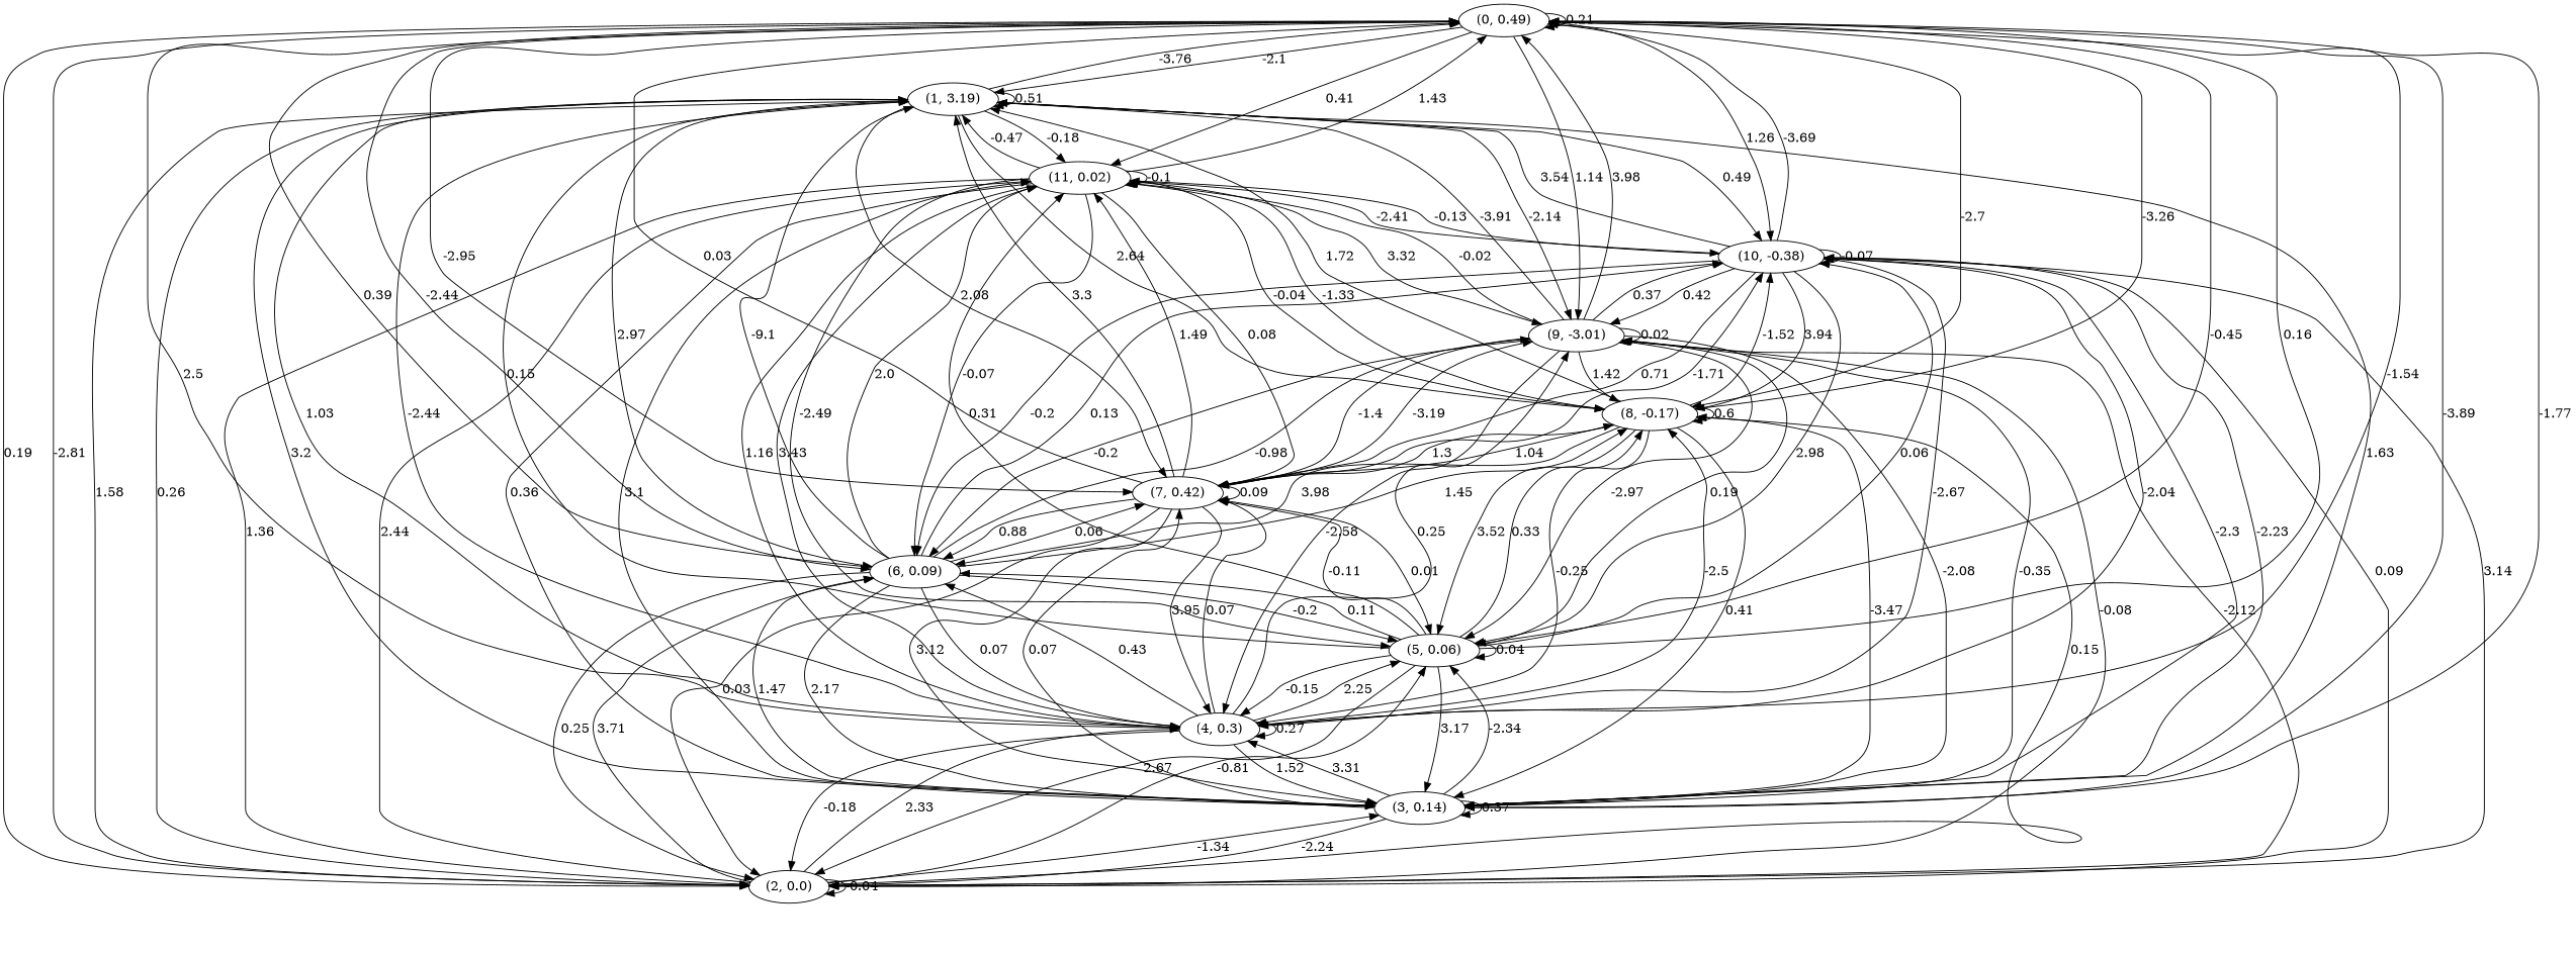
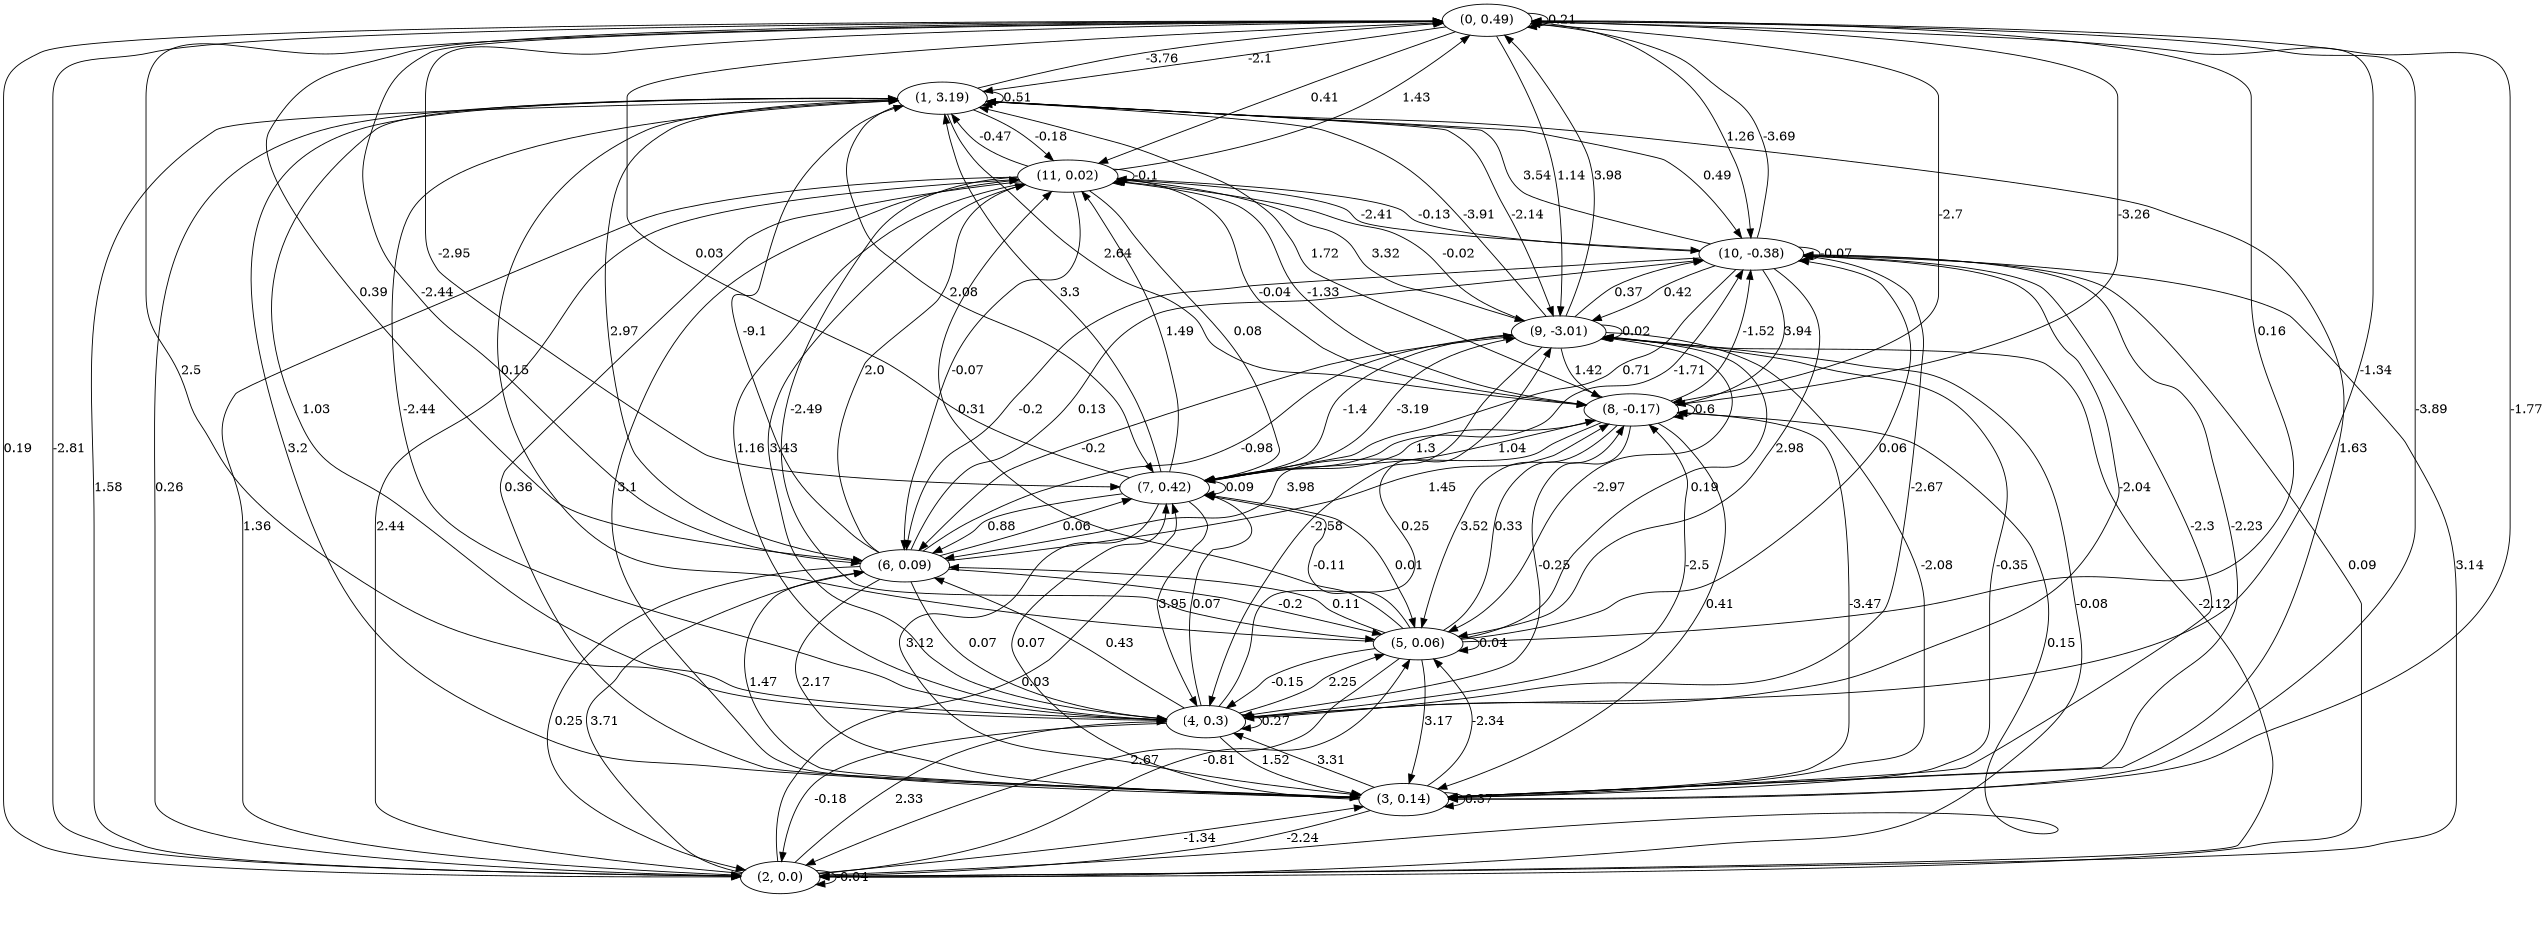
  digraph {
    n1 [label="(0, 0.49)"]
    n2 [label="(1, 3.19)"]
    n3 [label="(2, 0.0)"]
    n4 [label="(3, 0.14)"]
    n5 [label="(4, 0.3)"]
    n6 [label="(5, 0.06)"]
    n7 [label="(6, 0.09)"]
    n8 [label="(7, 0.42)"]
    n9 [label="(8, -0.17)"]
    n10 [label="(9, -3.01)"]
    n11 [label="(10, -0.38)"]
    n12 [label="(11, 0.02)"]
    n1 -> n1 [label=0.21]
    n1 -> n2 [label=-2.1]
    n1 -> n3 [label=0.19]
    n1 -> n4 [label=-3.89]
-   n1 -> n5 [label=-1.54]
-   n1 -> n6 [label=-0.45]
+   n1 -> n5 [label=-1.34]
    n1 -> n7 [label=-2.44]
    n1 -> n8 [label=-2.95]
    n1 -> n9 [label=-2.7]
    n1 -> n10 [label=1.14]
    n1 -> n11 [label=1.26]
    n1 -> n12 [label=0.41]
    n2 -> n1 [label=-3.76]
    n2 -> n2 [label=0.51]
    n2 -> n3 [label=1.58]
    n2 -> n4 [label=3.2]
    n2 -> n5 [label=1.03]
    n2 -> n7 [label=2.97]
    n2 -> n8 [label=2.08]
    n2 -> n9 [label=2.64]
    n2 -> n10 [label=-2.14]
    n2 -> n11 [label=0.49]
    n2 -> n12 [label=-0.18]
    n3 -> n1 [label=-2.81]
    n3 -> n2 [label=0.26]
    n3 -> n3 [label=-0.04]
    n3 -> n4 [label=-1.34]
    n3 -> n5 [label=2.33]
    n3 -> n6 [label=-0.81]
    n3 -> n7 [label=3.71]
    n3 -> n9 [label=0.15]
    n3 -> n10 [label=-2.12]
    n3 -> n11 [label=3.14]
    n3 -> n12 [label=2.44]
    n4 -> n1 [label=-1.77]
    n4 -> n2 [label=1.63]
    n4 -> n3 [label=-2.24]
    n4 -> n4 [label=0.37]
    n4 -> n5 [label=3.31]
    n4 -> n6 [label=-2.34]
    n4 -> n7 [label=1.47]
    n4 -> n8 [label=0.07]
    n4 -> n9 [label=-3.47]
    n4 -> n10 [label=-0.35]
    n4 -> n11 [label=-2.23]
    n4 -> n12 [label=3.1]
    n5 -> n1 [label=2.5]
    n5 -> n2 [label=-2.44]
    n5 -> n3 [label=-0.18]
    n5 -> n4 [label=1.52]
    n5 -> n5 [label=0.27]
    n5 -> n6 [label=2.25]
    n5 -> n7 [label=0.43]
    n5 -> n8 [label=0.07]
    n5 -> n9 [label=-2.5]
    n5 -> n10 [label=0.25]
    n5 -> n11 [label=-2.04]
    n5 -> n12 [label=3.43]
    n6 -> n1 [label=0.16]
    n6 -> n2 [label=0.15]
    n6 -> n3 [label=2.67]
    n6 -> n4 [label=3.17]
    n6 -> n5 [label=-0.15]
    n6 -> n6 [label=0.04]
    n6 -> n7 [label=0.11]
    n6 -> n8 [label=-0.11]
    n6 -> n9 [label=0.33]
    n6 -> n10 [label=0.19]
    n6 -> n11 [label=0.06]
    n6 -> n12 [label=0.31]
    n7 -> n1 [label=0.39]
    n7 -> n2 [label=-9.1]
    n7 -> n3 [label=0.25]
    n7 -> n4 [label=2.17]
    n7 -> n5 [label=0.07]
    n7 -> n6 [label=-0.2]
    n7 -> n8 [label=0.06]
    n7 -> n9 [label=1.45]
    n7 -> n10 [label=-0.98]
    n7 -> n11 [label=0.13]
    n7 -> n12 [label=2.0]
    n8 -> n1 [label=0.03]
    n8 -> n2 [label=3.3]
-   n8 -> n3 [label=0.03]
+   n3 -> n8 [label=0.03]
    n8 -> n4 [label=3.12]
    n8 -> n5 [label=3.95]
    n8 -> n6 [label=0.01]
    n8 -> n7 [label=0.88]
    n8 -> n8 [label=0.09]
    n8 -> n9 [label=1.04]
    n8 -> n10 [label=-3.19]
    n8 -> n11 [label=-1.71]
    n8 -> n12 [label=1.49]
    n9 -> n1 [label=-3.26]
    n9 -> n2 [label=1.72]
    n9 -> n4 [label=0.41]
    n9 -> n5 [label=-0.25]
    n9 -> n6 [label=3.52]
    n9 -> n7 [label=3.98]
    n9 -> n8 [label=1.3]
    n9 -> n9 [label=0.6]
    n9 -> n11 [label=-1.52]
    n9 -> n12 [label=-1.33]
    n10 -> n1 [label=3.98]
    n10 -> n2 [label=-3.91]
    n10 -> n3 [label=-0.08]
    n10 -> n4 [label=-2.08]
    n10 -> n5 [label=-2.58]
    n10 -> n6 [label=-2.97]
    n10 -> n7 [label=-0.2]
    n10 -> n8 [label=-1.4]
    n10 -> n9 [label=1.42]
    n10 -> n10 [label=0.02]
    n10 -> n11 [label=0.37]
    n10 -> n12 [label=-0.02]
    n11 -> n1 [label=-3.69]
    n11 -> n2 [label=3.54]
    n11 -> n3 [label=0.09]
    n11 -> n4 [label=-2.3]
    n11 -> n5 [label=-2.67]
    n11 -> n6 [label=2.98]
    n11 -> n7 [label=-0.2]
    n11 -> n8 [label=0.71]
    n11 -> n9 [label=3.94]
    n11 -> n10 [label=0.42]
    n11 -> n11 [label=-0.07]
    n11 -> n12 [label=-0.13]
    n12 -> n1 [label=1.43]
    n12 -> n2 [label=-0.47]
    n12 -> n3 [label=1.36]
    n12 -> n4 [label=0.36]
    n12 -> n5 [label=1.16]
    n12 -> n6 [label=-2.49]
    n12 -> n7 [label=-0.07]
    n12 -> n8 [label=0.08]
    n12 -> n9 [label=-0.04]
    n12 -> n10 [label=3.32]
    n12 -> n11 [label=-2.41]
    n12 -> n12 [label=-0.1]
  }
